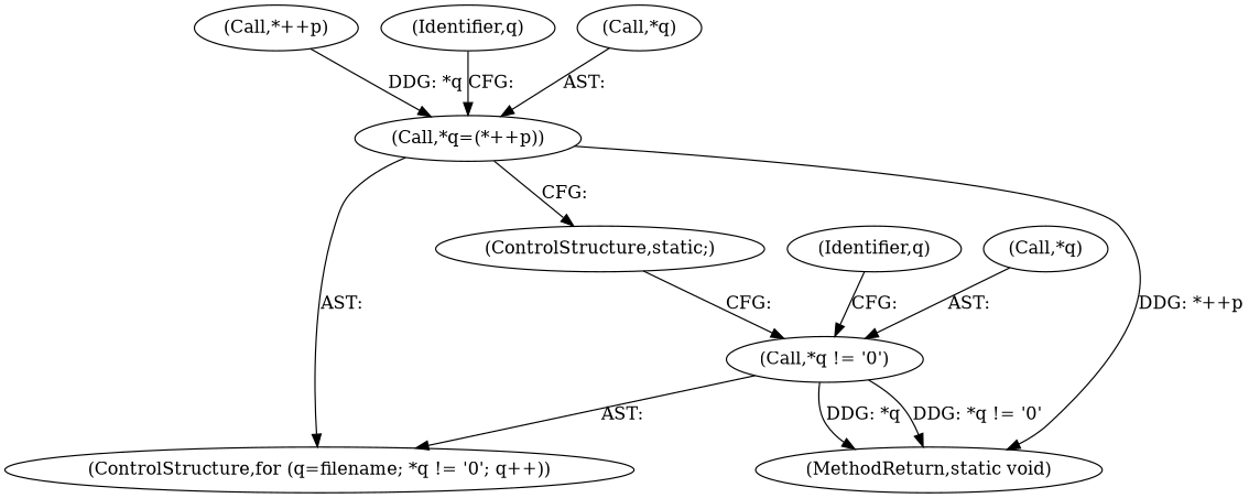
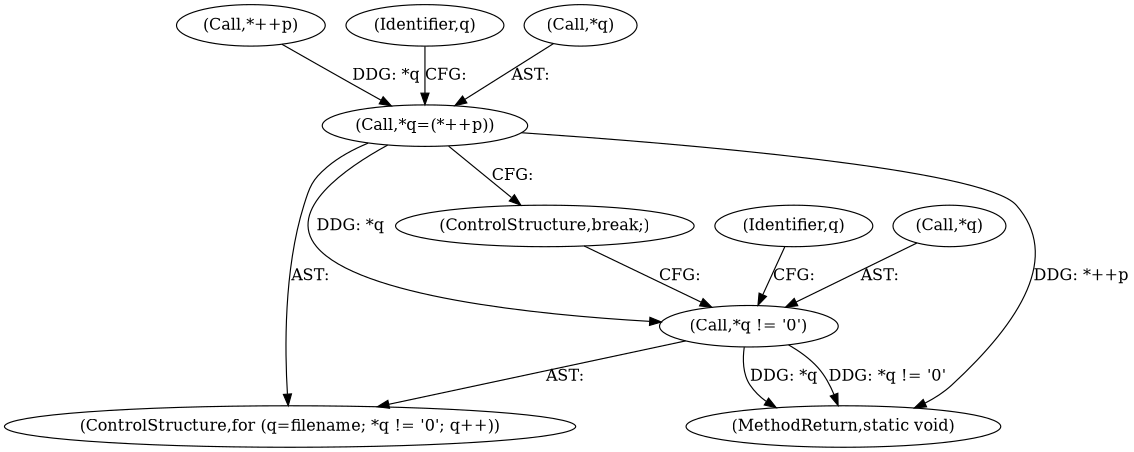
  digraph {
    n1 [label="(Call,*q=(*++p))"]
    n2 [label="(Call,*q != '\0')"]
    n3 [label="(ControlStructure,for (q=filename; *q != '\0'; q++))"]
    n4 [label="(MethodReturn,static void)"]
-   n5 [label="(ControlStructure,static;)"]
+   n5 [label="(ControlStructure,break;)"]
    n6 [label="(Call,*++p)"]
    n7 [label="(Identifier,q)"]
    n8 [label="(Identifier,q)"]
    n9 [label="(Call,*q)"]
    n10 [label="(Call,*q)"]
+   n1 -> n2 [label="DDG: *q"]
    n1 -> n3 [label="AST: "]
    n1 -> n4 [label="DDG: *++p"]
    n1 -> n5 [label="CFG: "]
    n2 -> n3 [label="AST: "]
    n2 -> n4 [label="DDG: *q"]
    n2 -> n4 [label="DDG: *q != '\0'"]
    n5 -> n2 [label="CFG: "]
    n6 -> n1 [label="DDG: *q"]
    n7 -> n2 [label="CFG: "]
    n8 -> n1 [label="CFG: "]
    n9 -> n2 [label="AST: "]
    n10 -> n1 [label="AST: "]
  }
